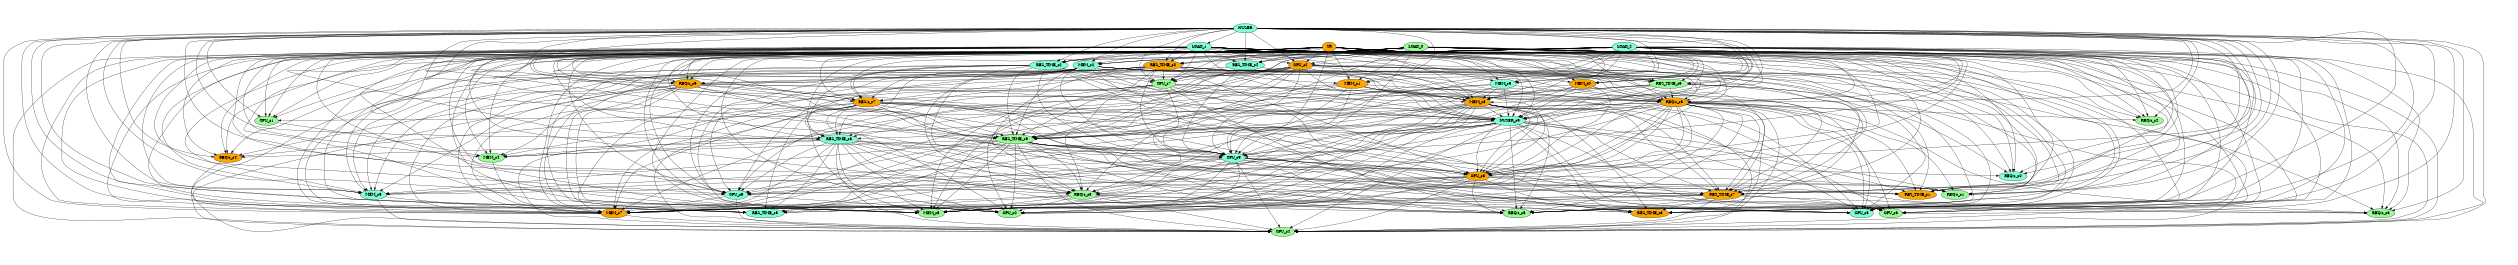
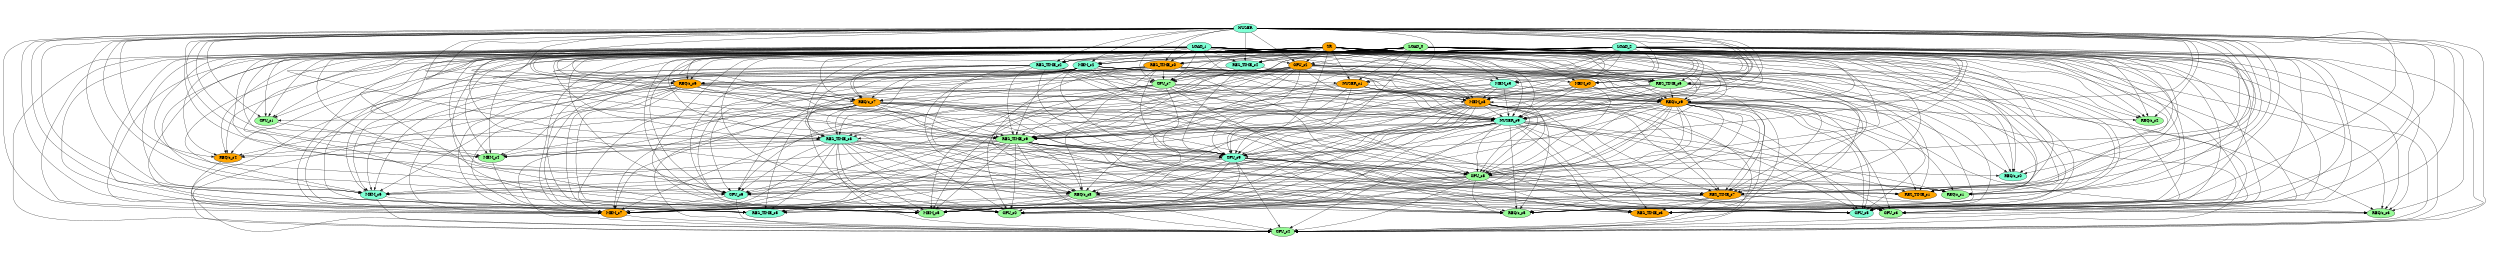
  strict digraph {
    node [fillcolor=palegreen style=filled]
    NUSER [fillcolor=aquamarine]
    "REQ/s_s0" [fillcolor=aquamarine]
    RES_TIME_s0 [fillcolor=orange]
    CPU_s0
    MEM_s0 [fillcolor=orange]
    "REQ/s_s1"
    RES_TIME_s1 [fillcolor=orange]
    CPU_s1
-   MEM_s1 [fillcolor=orange]
+   MEM_s1 [fillcolor=orange label=NUSER_s1]
    "REQ/s_s2"
    RES_TIME_s2 [fillcolor=aquamarine]
    CPU_s2 [fillcolor=orange]
    MEM_s2 [fillcolor=aquamarine]
    "REQ/s_s3"
    RES_TIME_s3 [fillcolor=orange]
    CPU_s3
    MEM_s3 [fillcolor=aquamarine]
    "REQ/s_s4" [fillcolor=orange]
    RES_TIME_s4 [fillcolor=aquamarine]
    CPU_s4
    MEM_s4
    "REQ/s_s5"
    RES_TIME_s5 [fillcolor=aquamarine]
    CPU_s5 [fillcolor=aquamarine]
    MEM_s5
    "REQ/s_s6" [fillcolor=orange]
    RES_TIME_s6
    CPU_s6 [fillcolor=aquamarine]
    MEM_s6 [fillcolor=aquamarine]
-   "REQ/s_s7" [fillcolor=orange label="RES/s_s7"]
+   "REQ/s_s7" [fillcolor=orange]
    RES_TIME_s7 [fillcolor=orange]
    CPU_s7
    MEM_s7 [fillcolor=orange]
    "REQ/s_s8"
    RES_TIME_s8 [fillcolor=aquamarine]
-   CPU_s8 [fillcolor=orange]
+   CPU_s8
    MEM_s8 [fillcolor=orange]
    "REQ/s_s9" [fillcolor=orange]
    RES_TIME_s9
    CPU_s9 [fillcolor=aquamarine]
    n41 [fillcolor=aquamarine label=NUSER_s9]
    LOAD_0
    LOAD_1 [fillcolor=aquamarine]
    LOAD_2 [fillcolor=aquamarine]
    SR [fillcolor=orange]
    NUSER -> "REQ/s_s0"
    NUSER -> RES_TIME_s0
    NUSER -> CPU_s0
    NUSER -> MEM_s0
    NUSER -> "REQ/s_s1"
    NUSER -> RES_TIME_s1
    NUSER -> CPU_s1
    NUSER -> MEM_s1
    NUSER -> "REQ/s_s2"
    NUSER -> RES_TIME_s2
    NUSER -> CPU_s2
    NUSER -> MEM_s2
    NUSER -> "REQ/s_s3"
    NUSER -> RES_TIME_s3
    NUSER -> CPU_s3
    NUSER -> MEM_s3
    NUSER -> "REQ/s_s4"
    NUSER -> RES_TIME_s4
    NUSER -> CPU_s4
-   NUSER -> LOAD_1
+   NUSER -> MEM_s4
    NUSER -> "REQ/s_s5"
    NUSER -> RES_TIME_s5
    NUSER -> CPU_s5
    NUSER -> MEM_s5
    NUSER -> "REQ/s_s6"
    NUSER -> RES_TIME_s6
    NUSER -> CPU_s6
    NUSER -> MEM_s6
    NUSER -> "REQ/s_s7"
    NUSER -> RES_TIME_s7
    NUSER -> CPU_s7
    NUSER -> MEM_s7
    NUSER -> "REQ/s_s8"
    NUSER -> RES_TIME_s8
    NUSER -> CPU_s8
    NUSER -> MEM_s8
    NUSER -> "REQ/s_s9"
    NUSER -> RES_TIME_s9
    NUSER -> CPU_s9
    NUSER -> n41
    RES_TIME_s0 -> "REQ/s_s6"
    RES_TIME_s0 -> RES_TIME_s6
    RES_TIME_s0 -> CPU_s6
    RES_TIME_s0 -> MEM_s6
    RES_TIME_s0 -> "REQ/s_s7"
    RES_TIME_s0 -> RES_TIME_s7
    RES_TIME_s0 -> CPU_s7
    RES_TIME_s0 -> MEM_s7
    RES_TIME_s0 -> "REQ/s_s8"
    RES_TIME_s0 -> RES_TIME_s8
    RES_TIME_s0 -> CPU_s8
    RES_TIME_s0 -> MEM_s8
    RES_TIME_s0 -> "REQ/s_s9"
    RES_TIME_s0 -> RES_TIME_s9
    RES_TIME_s0 -> CPU_s9
    RES_TIME_s0 -> n41
    MEM_s0 -> CPU_s8
    MEM_s0 -> MEM_s8
    MEM_s0 -> "REQ/s_s9"
    MEM_s0 -> RES_TIME_s9
    MEM_s0 -> CPU_s9
    MEM_s0 -> n41
    CPU_s1 -> MEM_s4
    MEM_s1 -> MEM_s7
    MEM_s1 -> "REQ/s_s8"
    MEM_s1 -> RES_TIME_s8
    MEM_s1 -> CPU_s8
    MEM_s1 -> MEM_s8
    MEM_s1 -> "REQ/s_s9"
    MEM_s1 -> RES_TIME_s9
    MEM_s1 -> CPU_s9
    MEM_s1 -> n41
    RES_TIME_s2 -> CPU_s6
    RES_TIME_s2 -> MEM_s6
    RES_TIME_s2 -> "REQ/s_s7"
    RES_TIME_s2 -> RES_TIME_s7
    RES_TIME_s2 -> CPU_s7
    RES_TIME_s2 -> MEM_s7
    RES_TIME_s2 -> "REQ/s_s8"
    RES_TIME_s2 -> RES_TIME_s8
    RES_TIME_s2 -> CPU_s8
    RES_TIME_s2 -> MEM_s8
    RES_TIME_s2 -> "REQ/s_s9"
    RES_TIME_s2 -> RES_TIME_s9
    RES_TIME_s2 -> CPU_s9
    RES_TIME_s2 -> n41
    CPU_s2 -> CPU_s4
    CPU_s2 -> CPU_s5
    CPU_s2 -> MEM_s5
    CPU_s2 -> "REQ/s_s6"
    CPU_s2 -> RES_TIME_s6
    CPU_s2 -> CPU_s6
    CPU_s2 -> MEM_s6
    CPU_s2 -> "REQ/s_s7"
    CPU_s2 -> RES_TIME_s7
    CPU_s2 -> CPU_s7
    CPU_s2 -> MEM_s7
    CPU_s2 -> "REQ/s_s8"
    CPU_s2 -> RES_TIME_s8
    CPU_s2 -> CPU_s8
    CPU_s2 -> MEM_s8
    CPU_s2 -> "REQ/s_s9"
    CPU_s2 -> RES_TIME_s9
    CPU_s2 -> CPU_s9
    CPU_s2 -> n41
    MEM_s2 -> CPU_s4
    MEM_s2 -> CPU_s5
    MEM_s2 -> MEM_s5
    MEM_s2 -> "REQ/s_s6"
    MEM_s2 -> RES_TIME_s6
    MEM_s2 -> CPU_s6
    MEM_s2 -> MEM_s6
    MEM_s2 -> "REQ/s_s7"
    MEM_s2 -> RES_TIME_s7
    MEM_s2 -> CPU_s7
    MEM_s2 -> MEM_s7
    MEM_s2 -> "REQ/s_s8"
    MEM_s2 -> RES_TIME_s8
    MEM_s2 -> CPU_s8
    MEM_s2 -> MEM_s8
    MEM_s2 -> "REQ/s_s9"
    MEM_s2 -> RES_TIME_s9
    MEM_s2 -> CPU_s9
    MEM_s2 -> n41
    MEM_s3 -> MEM_s7
    MEM_s3 -> MEM_s8
    MEM_s3 -> "REQ/s_s9"
    MEM_s3 -> RES_TIME_s9
    MEM_s3 -> CPU_s9
    MEM_s3 -> n41
    "REQ/s_s4" -> MEM_s7
    RES_TIME_s4 -> MEM_s7
    RES_TIME_s4 -> "REQ/s_s9"
    RES_TIME_s4 -> RES_TIME_s9
    RES_TIME_s4 -> CPU_s9
    RES_TIME_s4 -> n41
    MEM_s4 -> MEM_s7
    "REQ/s_s6" -> "REQ/s_s4"
    "REQ/s_s6" -> CPU_s4
    "REQ/s_s6" -> MEM_s4
    "REQ/s_s6" -> "REQ/s_s5"
    "REQ/s_s6" -> RES_TIME_s5
    "REQ/s_s6" -> CPU_s5
    "REQ/s_s6" -> MEM_s5
    "REQ/s_s6" -> MEM_s7
    "REQ/s_s6" -> "REQ/s_s9"
    "REQ/s_s6" -> RES_TIME_s9
    "REQ/s_s6" -> CPU_s9
    "REQ/s_s6" -> n41
    RES_TIME_s6 -> CPU_s4
    RES_TIME_s6 -> "REQ/s_s5"
    RES_TIME_s6 -> CPU_s5
    RES_TIME_s6 -> MEM_s5
    RES_TIME_s6 -> MEM_s7
    RES_TIME_s6 -> "REQ/s_s9"
    RES_TIME_s6 -> RES_TIME_s9
    RES_TIME_s6 -> CPU_s9
    RES_TIME_s6 -> n41
    CPU_s6 -> CPU_s0
    CPU_s6 -> CPU_s4
    CPU_s6 -> MEM_s7
    MEM_s6 -> CPU_s4
    MEM_s6 -> MEM_s7
    "REQ/s_s7" -> CPU_s0
    "REQ/s_s7" -> "REQ/s_s3"
    "REQ/s_s7" -> RES_TIME_s3
    "REQ/s_s7" -> CPU_s3
    "REQ/s_s7" -> "REQ/s_s4"
    "REQ/s_s7" -> CPU_s4
    "REQ/s_s7" -> MEM_s4
    "REQ/s_s7" -> "REQ/s_s5"
    "REQ/s_s7" -> RES_TIME_s5
    "REQ/s_s7" -> CPU_s5
    "REQ/s_s7" -> MEM_s5
    "REQ/s_s7" -> MEM_s7
    "REQ/s_s7" -> RES_TIME_s9
    "REQ/s_s7" -> CPU_s9
    "REQ/s_s7" -> n41
    RES_TIME_s7 -> CPU_s0
    RES_TIME_s7 -> "REQ/s_s3"
    RES_TIME_s7 -> RES_TIME_s3
    RES_TIME_s7 -> CPU_s3
    RES_TIME_s7 -> CPU_s4
    RES_TIME_s7 -> "REQ/s_s5"
    RES_TIME_s7 -> MEM_s5
    RES_TIME_s7 -> MEM_s7
    CPU_s7 -> CPU_s0
    CPU_s7 -> CPU_s4
    CPU_s7 -> "REQ/s_s5"
    CPU_s7 -> CPU_s5
    CPU_s7 -> MEM_s5
    CPU_s7 -> MEM_s7
    CPU_s7 -> CPU_s8
    CPU_s7 -> "REQ/s_s9"
    CPU_s7 -> RES_TIME_s9
    CPU_s7 -> CPU_s9
    CPU_s7 -> n41
    MEM_s7 -> CPU_s4
    "REQ/s_s8" -> CPU_s0
    "REQ/s_s8" -> RES_TIME_s3
    "REQ/s_s8" -> CPU_s4
    "REQ/s_s8" -> "REQ/s_s5"
    "REQ/s_s8" -> RES_TIME_s5
    "REQ/s_s8" -> CPU_s5
    "REQ/s_s8" -> MEM_s5
    "REQ/s_s8" -> MEM_s7
    RES_TIME_s8 -> CPU_s0
    RES_TIME_s8 -> RES_TIME_s3
    RES_TIME_s8 -> CPU_s3
    RES_TIME_s8 -> "REQ/s_s4"
    RES_TIME_s8 -> CPU_s4
    RES_TIME_s8 -> MEM_s4
    RES_TIME_s8 -> "REQ/s_s5"
    RES_TIME_s8 -> RES_TIME_s5
    RES_TIME_s8 -> CPU_s5
    RES_TIME_s8 -> MEM_s5
    RES_TIME_s8 -> CPU_s6
    RES_TIME_s8 -> RES_TIME_s7
    RES_TIME_s8 -> MEM_s7
    RES_TIME_s8 -> "REQ/s_s8"
    RES_TIME_s8 -> CPU_s9
    CPU_s8 -> CPU_s0
    CPU_s8 -> "REQ/s_s1"
    CPU_s8 -> RES_TIME_s1
    CPU_s8 -> RES_TIME_s3
    CPU_s8 -> CPU_s4
    CPU_s8 -> "REQ/s_s5"
    CPU_s8 -> MEM_s5
    CPU_s8 -> CPU_s6
    CPU_s8 -> MEM_s6
    CPU_s8 -> RES_TIME_s7
    CPU_s8 -> MEM_s7
    CPU_s8 -> "REQ/s_s8"
    MEM_s8 -> CPU_s0
    MEM_s8 -> RES_TIME_s3
    MEM_s8 -> CPU_s3
    MEM_s8 -> CPU_s4
    MEM_s8 -> "REQ/s_s5"
    MEM_s8 -> RES_TIME_s5
    MEM_s8 -> CPU_s5
    MEM_s8 -> MEM_s5
    MEM_s8 -> CPU_s6
    MEM_s8 -> RES_TIME_s7
    MEM_s8 -> MEM_s7
    MEM_s8 -> "REQ/s_s8"
    MEM_s8 -> CPU_s8
    MEM_s8 -> RES_TIME_s9
    MEM_s8 -> CPU_s9
    MEM_s8 -> n41
    "REQ/s_s9" -> "REQ/s_s0"
    "REQ/s_s9" -> CPU_s0
    "REQ/s_s9" -> "REQ/s_s1"
    "REQ/s_s9" -> RES_TIME_s1
    "REQ/s_s9" -> CPU_s1
    "REQ/s_s9" -> "REQ/s_s2"
    "REQ/s_s9" -> "REQ/s_s3"
    "REQ/s_s9" -> RES_TIME_s3
    "REQ/s_s9" -> CPU_s3
    "REQ/s_s9" -> CPU_s4
    "REQ/s_s9" -> MEM_s4
    "REQ/s_s9" -> "REQ/s_s5"
    "REQ/s_s9" -> RES_TIME_s5
    "REQ/s_s9" -> CPU_s5
    "REQ/s_s9" -> MEM_s5
    "REQ/s_s9" -> CPU_s6
    "REQ/s_s9" -> MEM_s6
    "REQ/s_s9" -> RES_TIME_s7
    "REQ/s_s9" -> MEM_s7
    "REQ/s_s9" -> "REQ/s_s8"
    "REQ/s_s9" -> CPU_s8
    "REQ/s_s9" -> n41
    RES_TIME_s9 -> CPU_s0
    RES_TIME_s9 -> "REQ/s_s1"
    RES_TIME_s9 -> RES_TIME_s1
    RES_TIME_s9 -> CPU_s4
    RES_TIME_s9 -> MEM_s4
    RES_TIME_s9 -> "REQ/s_s5"
    RES_TIME_s9 -> RES_TIME_s5
    RES_TIME_s9 -> CPU_s5
    RES_TIME_s9 -> MEM_s5
    RES_TIME_s9 -> CPU_s6
    RES_TIME_s9 -> MEM_s6
    RES_TIME_s9 -> RES_TIME_s7
    RES_TIME_s9 -> MEM_s7
    RES_TIME_s9 -> "REQ/s_s8"
    RES_TIME_s9 -> CPU_s8
    RES_TIME_s9 -> CPU_s9
    CPU_s9 -> "REQ/s_s0"
    CPU_s9 -> CPU_s0
    CPU_s9 -> "REQ/s_s1"
    CPU_s9 -> RES_TIME_s1
    CPU_s9 -> RES_TIME_s3
    CPU_s9 -> CPU_s4
    CPU_s9 -> "REQ/s_s5"
    CPU_s9 -> MEM_s5
    CPU_s9 -> CPU_s6
    CPU_s9 -> MEM_s6
    CPU_s9 -> RES_TIME_s7
    CPU_s9 -> MEM_s7
    CPU_s9 -> "REQ/s_s8"
    CPU_s9 -> CPU_s8
    n41 -> CPU_s0
    n41 -> "REQ/s_s1"
    n41 -> RES_TIME_s1
    n41 -> "REQ/s_s3"
    n41 -> RES_TIME_s3
    n41 -> CPU_s3
    n41 -> CPU_s4
    n41 -> "REQ/s_s5"
    n41 -> RES_TIME_s5
    n41 -> CPU_s5
    n41 -> MEM_s5
    n41 -> CPU_s6
    n41 -> RES_TIME_s7
    n41 -> MEM_s7
    n41 -> RES_TIME_s8
    n41 -> CPU_s8
    n41 -> RES_TIME_s9
    n41 -> CPU_s9
    LOAD_0 -> "REQ/s_s0"
    LOAD_0 -> RES_TIME_s0
    LOAD_0 -> CPU_s0
    LOAD_0 -> MEM_s0
    LOAD_0 -> "REQ/s_s1"
    LOAD_0 -> RES_TIME_s1
    LOAD_0 -> CPU_s1
    LOAD_0 -> MEM_s1
    LOAD_0 -> "REQ/s_s2"
    LOAD_0 -> RES_TIME_s2
    LOAD_0 -> CPU_s2
    LOAD_0 -> MEM_s2
    LOAD_0 -> "REQ/s_s3"
    LOAD_0 -> RES_TIME_s3
    LOAD_0 -> CPU_s3
    LOAD_0 -> MEM_s3
    LOAD_0 -> "REQ/s_s4"
    LOAD_0 -> RES_TIME_s4
    LOAD_0 -> CPU_s4
    LOAD_0 -> MEM_s4
    LOAD_0 -> "REQ/s_s5"
    LOAD_0 -> RES_TIME_s5
    LOAD_0 -> CPU_s5
    LOAD_0 -> MEM_s5
    LOAD_0 -> "REQ/s_s6"
    LOAD_0 -> RES_TIME_s6
    LOAD_0 -> CPU_s6
    LOAD_0 -> MEM_s6
    LOAD_0 -> "REQ/s_s7"
    LOAD_0 -> RES_TIME_s7
    LOAD_0 -> CPU_s7
    LOAD_0 -> MEM_s7
    LOAD_0 -> "REQ/s_s8"
    LOAD_0 -> RES_TIME_s8
    LOAD_0 -> CPU_s8
    LOAD_0 -> MEM_s8
    LOAD_0 -> "REQ/s_s9"
    LOAD_0 -> RES_TIME_s9
    LOAD_0 -> CPU_s9
    LOAD_0 -> n41
    LOAD_1 -> "REQ/s_s0"
    LOAD_1 -> RES_TIME_s0
    LOAD_1 -> CPU_s0
    LOAD_1 -> MEM_s0
    LOAD_1 -> "REQ/s_s1"
    LOAD_1 -> RES_TIME_s1
    LOAD_1 -> CPU_s1
    LOAD_1 -> MEM_s1
    LOAD_1 -> "REQ/s_s2"
    LOAD_1 -> RES_TIME_s2
    LOAD_1 -> CPU_s2
    LOAD_1 -> MEM_s2
    LOAD_1 -> "REQ/s_s3"
    LOAD_1 -> RES_TIME_s3
    LOAD_1 -> CPU_s3
    LOAD_1 -> MEM_s3
    LOAD_1 -> "REQ/s_s4"
    LOAD_1 -> RES_TIME_s4
    LOAD_1 -> CPU_s4
    LOAD_1 -> MEM_s4
    LOAD_1 -> "REQ/s_s5"
    LOAD_1 -> RES_TIME_s5
    LOAD_1 -> CPU_s5
    LOAD_1 -> MEM_s5
    LOAD_1 -> "REQ/s_s6"
    LOAD_1 -> RES_TIME_s6
    LOAD_1 -> CPU_s6
    LOAD_1 -> MEM_s6
    LOAD_1 -> "REQ/s_s7"
    LOAD_1 -> RES_TIME_s7
    LOAD_1 -> CPU_s7
    LOAD_1 -> MEM_s7
    LOAD_1 -> "REQ/s_s8"
    LOAD_1 -> RES_TIME_s8
    LOAD_1 -> CPU_s8
    LOAD_1 -> MEM_s8
    LOAD_1 -> "REQ/s_s9"
    LOAD_1 -> RES_TIME_s9
    LOAD_1 -> CPU_s9
    LOAD_1 -> n41
    LOAD_2 -> "REQ/s_s0"
    LOAD_2 -> RES_TIME_s0
    LOAD_2 -> CPU_s0
    LOAD_2 -> MEM_s0
    LOAD_2 -> "REQ/s_s1"
    LOAD_2 -> RES_TIME_s1
    LOAD_2 -> CPU_s1
    LOAD_2 -> MEM_s1
    LOAD_2 -> "REQ/s_s2"
    LOAD_2 -> RES_TIME_s2
    LOAD_2 -> CPU_s2
    LOAD_2 -> MEM_s2
    LOAD_2 -> "REQ/s_s3"
    LOAD_2 -> RES_TIME_s3
    LOAD_2 -> CPU_s3
    LOAD_2 -> MEM_s3
    LOAD_2 -> "REQ/s_s4"
    LOAD_2 -> RES_TIME_s4
    LOAD_2 -> CPU_s4
    LOAD_2 -> MEM_s4
    LOAD_2 -> "REQ/s_s5"
    LOAD_2 -> RES_TIME_s5
    LOAD_2 -> CPU_s5
    LOAD_2 -> MEM_s5
    LOAD_2 -> "REQ/s_s6"
    LOAD_2 -> RES_TIME_s6
    LOAD_2 -> CPU_s6
    LOAD_2 -> MEM_s6
    LOAD_2 -> "REQ/s_s7"
    LOAD_2 -> RES_TIME_s7
    LOAD_2 -> CPU_s7
    LOAD_2 -> MEM_s7
    LOAD_2 -> "REQ/s_s8"
    LOAD_2 -> RES_TIME_s8
    LOAD_2 -> CPU_s8
    LOAD_2 -> MEM_s8
    LOAD_2 -> "REQ/s_s9"
    LOAD_2 -> RES_TIME_s9
    LOAD_2 -> CPU_s9
    LOAD_2 -> n41
    SR -> "REQ/s_s0"
    SR -> RES_TIME_s0
    SR -> CPU_s0
    SR -> MEM_s0
    SR -> "REQ/s_s1"
    SR -> RES_TIME_s1
    SR -> CPU_s1
    SR -> MEM_s1
    SR -> "REQ/s_s2"
    SR -> RES_TIME_s2
    SR -> CPU_s2
    SR -> MEM_s2
    SR -> "REQ/s_s3"
    SR -> RES_TIME_s3
    SR -> CPU_s3
    SR -> MEM_s3
    SR -> "REQ/s_s4"
    SR -> RES_TIME_s4
    SR -> CPU_s4
    SR -> "REQ/s_s5"
    SR -> RES_TIME_s5
    SR -> CPU_s5
    SR -> MEM_s5
    SR -> "REQ/s_s6"
    SR -> RES_TIME_s6
    SR -> CPU_s6
    SR -> MEM_s6
    SR -> "REQ/s_s7"
    SR -> RES_TIME_s7
    SR -> CPU_s7
    SR -> MEM_s7
    SR -> "REQ/s_s8"
    SR -> RES_TIME_s8
    SR -> CPU_s8
    SR -> MEM_s8
    SR -> "REQ/s_s9"
    SR -> RES_TIME_s9
    SR -> CPU_s9
    SR -> n41
  }
